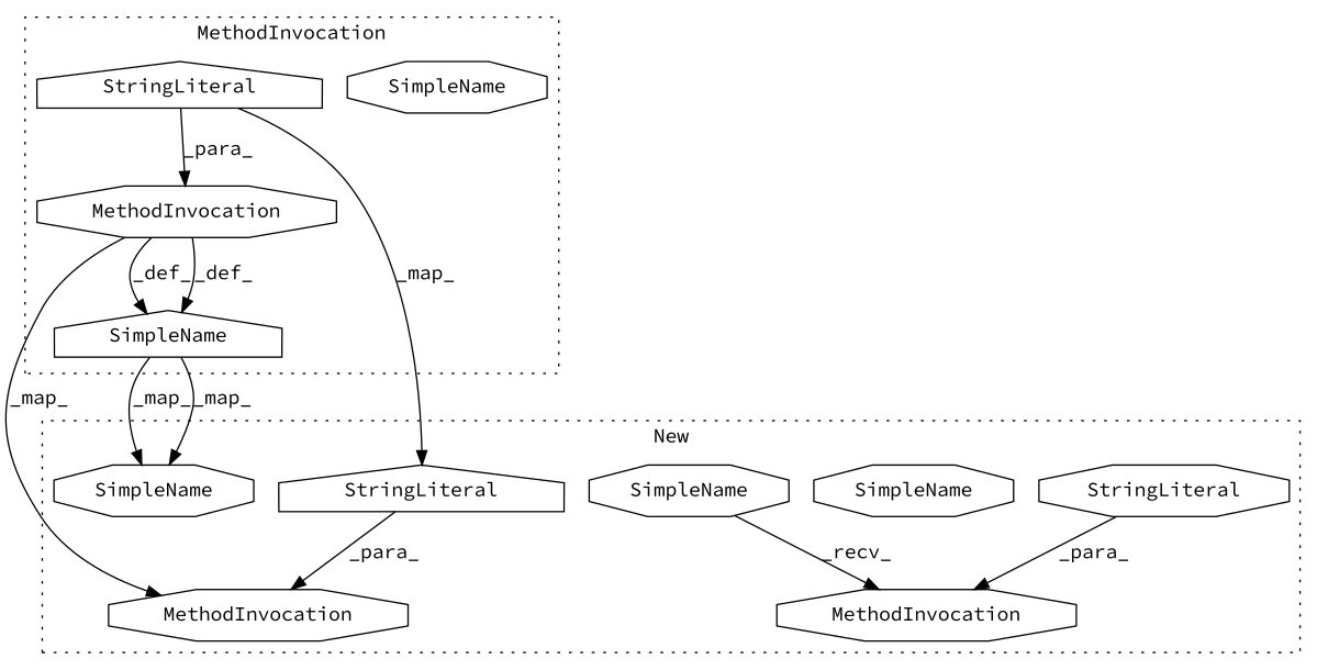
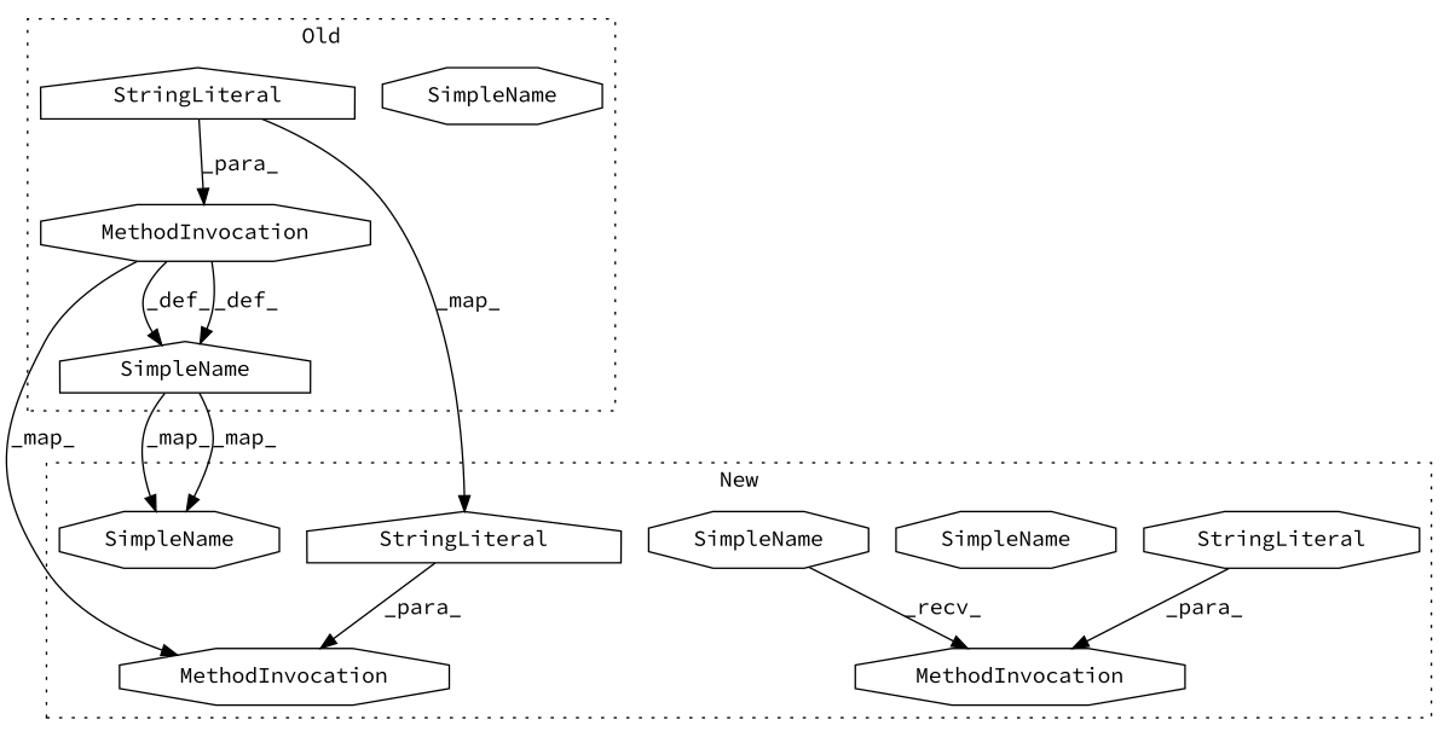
  digraph {
    fontname="Source Code Pro"
    node [a=42 l=15 s=1413 shape=octagon fontname="Source Code Pro"]
    edge [fontname="Source Code Pro"]
    n1 [a=32 l="5,1" label=MethodInvocation s="1442,1462"]
    n2 [label=SimpleName shape=house]
    n3 [label=SimpleName]
    n4 [a=45 label=StringLiteral s=1447 shape=house]
    n5 [a=32 l="5,1" label=MethodInvocation s="1849,1866"]
    n6 [a=32 l="5,1" label=MethodInvocation s="1493,1513"]
    n7 [l=10 label=SimpleName s=1838]
    n8 [l=22 label=SimpleName s=1555]
    n9 [l=22 label=SimpleName s=1555]
    n10 [a=45 l=12 label=StringLiteral s=1854]
    n11 [a=45 label=StringLiteral s=1498 shape=house]
    subgraph cluster_1 {
-     label=MethodInvocation
+     label=Old
      style=dotted
      n1
      n2
      n3
      n4
    }
    subgraph cluster_2 {
      label=New
      style=dotted
      n5
      n6
      n7
      n8
      n9
      n10
      n11
    }
    n1 -> n2 [label=_def_]
    n1 -> n2 [label=_def_]
    n1 -> n6 [label=_map_]
    n2 -> n9 [label=_map_]
    n2 -> n9 [label=_map_]
    n4 -> n1 [label=_para_]
    n4 -> n11 [label=_map_]
    n7 -> n5 [label=_recv_]
    n10 -> n5 [label=_para_]
    n11 -> n6 [label=_para_]
  }
